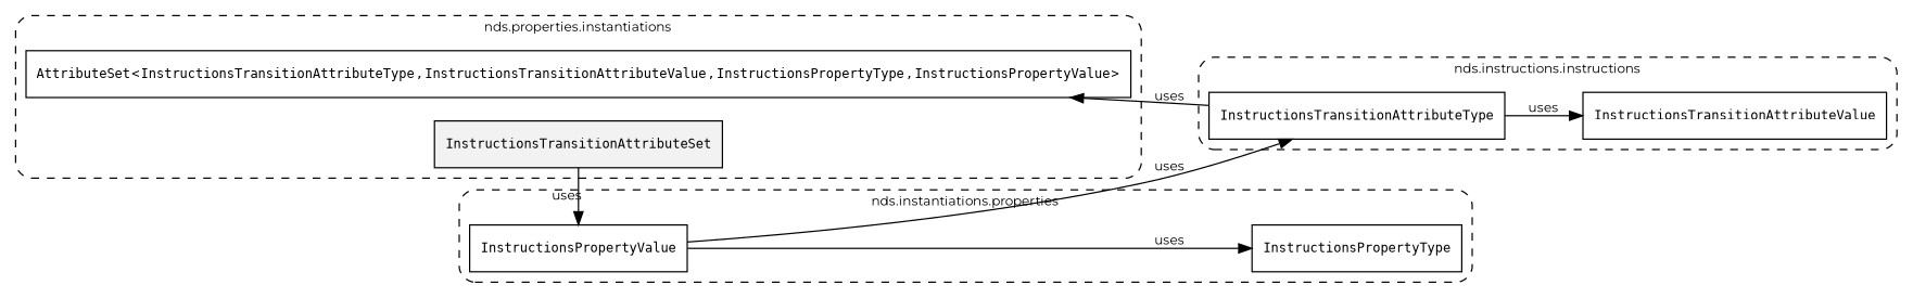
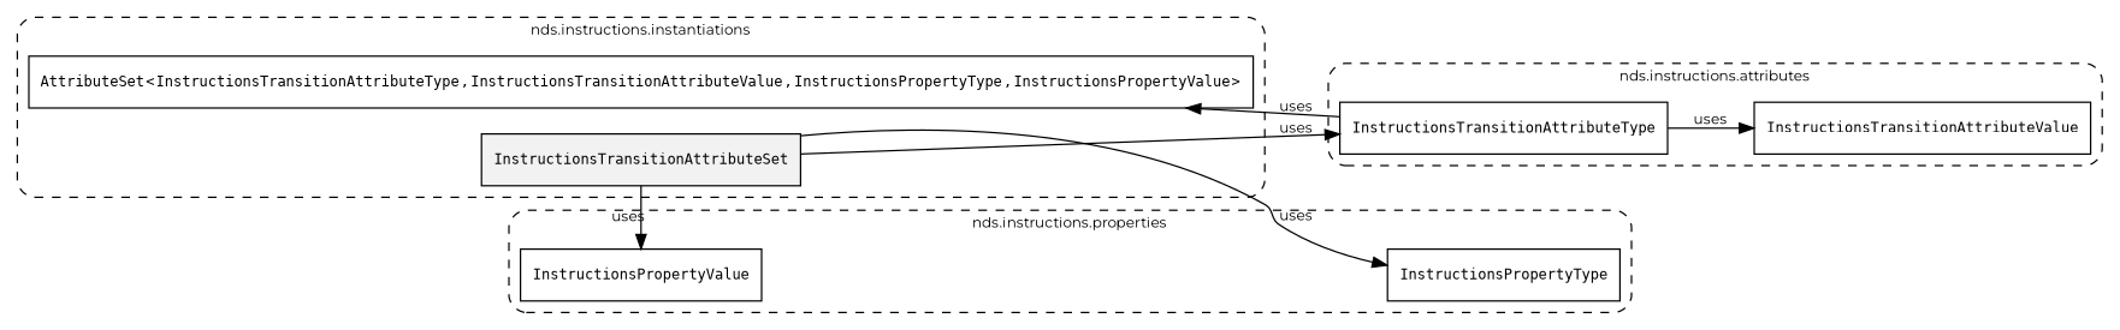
  digraph {
    fontname=Montserrat
    fontsize=10
    rankdir=LR
    node [fontname=Montserrat fontsize=10 shape=box]
    edge [fontname=Montserrat fontsize=10]
    n1 [fillcolor="#0000000D" label=<<font face="monospace"><table align="center" border="0" cellspacing="0" cellpadding="0"><tr><td href="../../../content/packages/nds.instructions.instantiations.html#InstantiateType-InstructionsTransitionAttributeSet" title="InstantiateType defined in nds.instructions.instantiations">InstructionsTransitionAttributeSet</td></tr></table></font>> style=filled]
    n2 [label=<<font face="monospace"><table align="center" border="0" cellspacing="0" cellpadding="0"><tr><td href="../../../content/packages/nds.core.attributemap.html#Structure-AttributeSet" title="Structure defined in nds.core.attributemap">AttributeSet</td><td>&lt;</td><td><table align="center" border="0" cellspacing="0" cellpadding="0"><tr><td href="../../../content/packages/nds.instructions.attributes.html#Enum-InstructionsTransitionAttributeType" title="Enum defined in nds.instructions.attributes">InstructionsTransitionAttributeType</td></tr></table></td><td>,</td><td><table align="center" border="0" cellspacing="0" cellpadding="0"><tr><td href="../../../content/packages/nds.instructions.attributes.html#Choice-InstructionsTransitionAttributeValue" title="Choice defined in nds.instructions.attributes">InstructionsTransitionAttributeValue</td></tr></table></td><td>,</td><td><table align="center" border="0" cellspacing="0" cellpadding="0"><tr><td href="../../../content/packages/nds.instructions.properties.html#Structure-InstructionsPropertyType" title="Structure defined in nds.instructions.properties">InstructionsPropertyType</td></tr></table></td><td>,</td><td><table align="center" border="0" cellspacing="0" cellpadding="0"><tr><td href="../../../content/packages/nds.instructions.properties.html#Structure-InstructionsPropertyValue" title="Structure defined in nds.instructions.properties">InstructionsPropertyValue</td></tr></table></td><td>&gt;</td></tr></table></font>>]
    n3 [label=<<font face="monospace"><table align="center" border="0" cellspacing="0" cellpadding="0"><tr><td href="../../../content/packages/nds.instructions.attributes.html#Enum-InstructionsTransitionAttributeType" title="Enum defined in nds.instructions.attributes">InstructionsTransitionAttributeType</td></tr></table></font>>]
    n4 [label=<<font face="monospace"><table align="center" border="0" cellspacing="0" cellpadding="0"><tr><td href="../../../content/packages/nds.instructions.attributes.html#Choice-InstructionsTransitionAttributeValue" title="Choice defined in nds.instructions.attributes">InstructionsTransitionAttributeValue</td></tr></table></font>>]
    n5 [label=<<font face="monospace"><table align="center" border="0" cellspacing="0" cellpadding="0"><tr><td href="../../../content/packages/nds.instructions.properties.html#Structure-InstructionsPropertyType" title="Structure defined in nds.instructions.properties">InstructionsPropertyType</td></tr></table></font>>]
    n6 [label=<<font face="monospace"><table align="center" border="0" cellspacing="0" cellpadding="0"><tr><td href="../../../content/packages/nds.instructions.properties.html#Structure-InstructionsPropertyValue" title="Structure defined in nds.instructions.properties">InstructionsPropertyValue</td></tr></table></font>>]
    subgraph cluster_1 {
-     label="nds.properties.instantiations"
+     label="nds.instructions.instantiations"
      style="dashed, rounded"
      n1
      n2
    }
    subgraph cluster_2 {
-     label="nds.instructions.instructions"
+     label="nds.instructions.attributes"
      style="dashed, rounded"
      n3
      n4
    }
    subgraph cluster_3 {
-     label="nds.instantiations.properties"
+     label="nds.instructions.properties"
      style="dashed, rounded"
      n5
      n6
    }
-   n6 -> n3 [label=uses]
-   n6 -> n5 [label=uses]
+   n1 -> n3 [label=uses]
+   n1 -> n5 [label=uses]
    n1 -> n6 [label=uses]
    n3 -> n2 [label=uses]
    n3 -> n4 [label=uses]
  }
